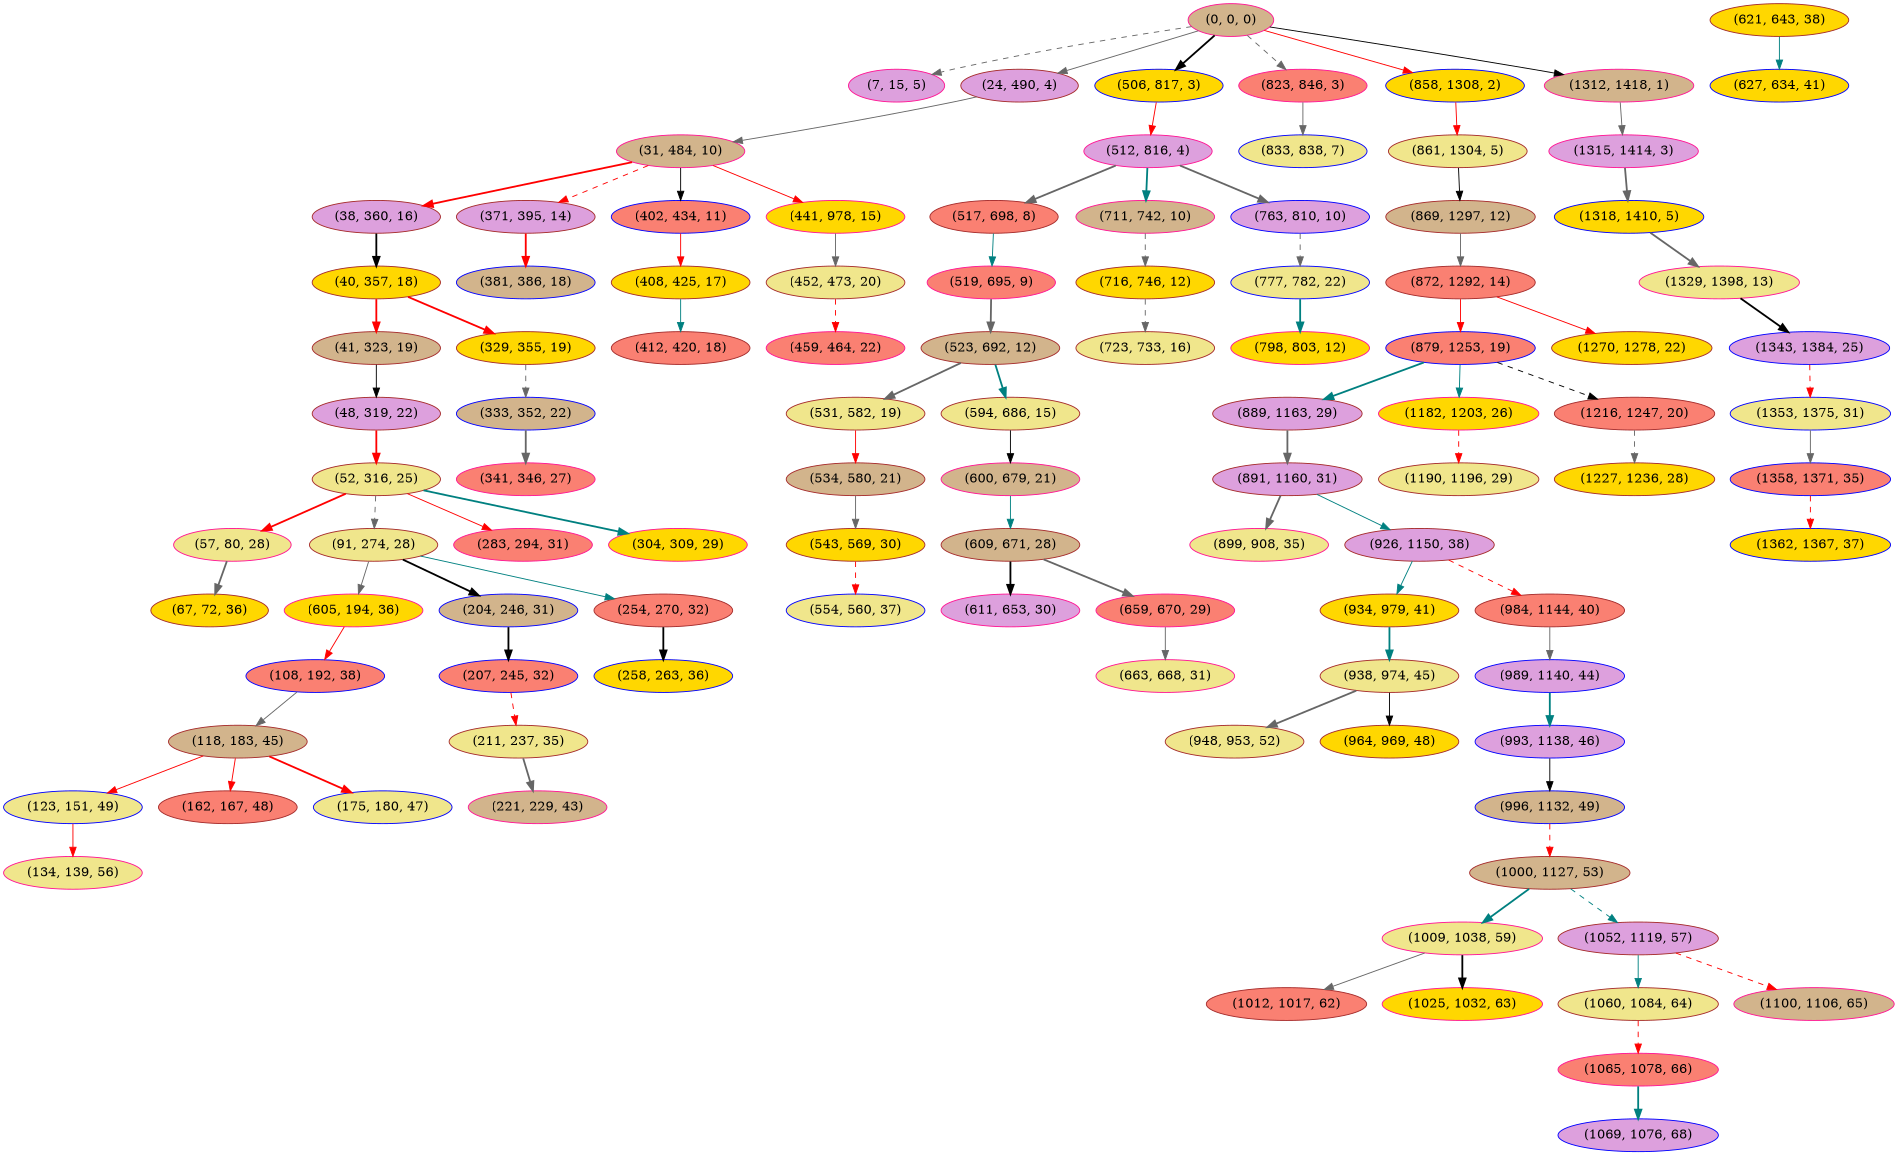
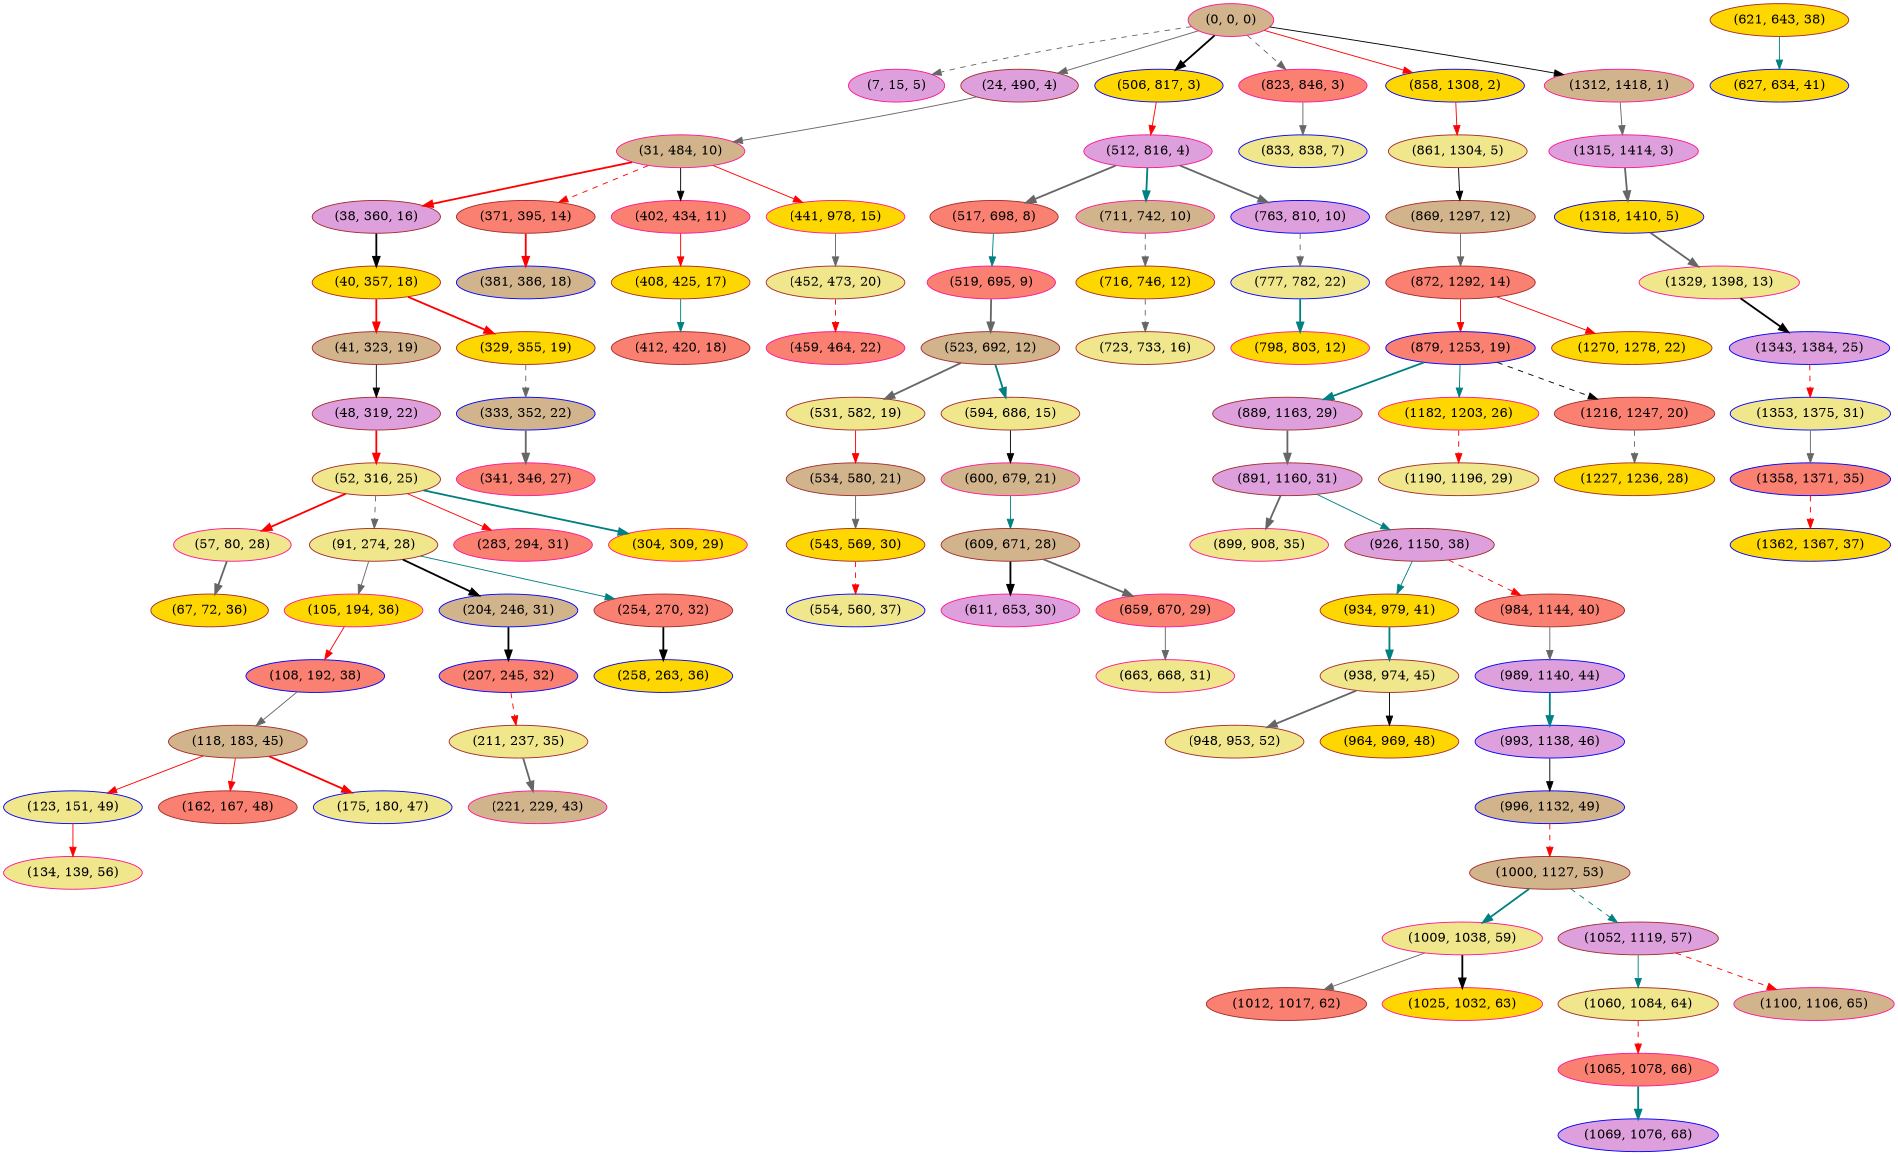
  digraph {
    node [color=brown fillcolor=khaki style=filled]
    edge [color=gray40 style=solid]
    "(0, 0, 0)" [color=deeppink fillcolor=tan]
    "(7, 15, 5)" [color=deeppink fillcolor=plum]
    "(24, 490, 4)" [fillcolor=plum]
    "(506, 817, 3)" [color=blue fillcolor=gold]
    "(823, 846, 3)" [color=deeppink fillcolor=salmon]
    "(858, 1308, 2)" [color=blue fillcolor=gold]
    "(1312, 1418, 1)" [color=deeppink fillcolor=tan]
    "(31, 484, 10)" [color=deeppink fillcolor=tan]
    "(512, 816, 4)" [color=deeppink fillcolor=plum]
    "(833, 838, 7)" [color=blue]
    "(861, 1304, 5)"
    "(1315, 1414, 3)" [color=deeppink fillcolor=plum]
    "(38, 360, 16)" [fillcolor=plum]
-   "(371, 395, 14)" [fillcolor=plum]
-   "(402, 434, 11)" [color=blue fillcolor=salmon]
+   "(371, 395, 14)" [fillcolor=salmon]
+   "(402, 434, 11)" [color=deeppink fillcolor=salmon]
    n16 [color=deeppink fillcolor=gold label="(441, 978, 15)"]
    "(40, 357, 18)" [fillcolor=gold]
    "(381, 386, 18)" [color=blue fillcolor=tan]
    "(408, 425, 17)" [fillcolor=gold]
    "(452, 473, 20)"
    "(41, 323, 19)" [fillcolor=tan]
    "(329, 355, 19)" [fillcolor=gold]
    "(48, 319, 22)" [fillcolor=plum]
    "(333, 352, 22)" [color=blue fillcolor=tan]
    "(52, 316, 25)"
    "(57, 80, 28)" [color=deeppink]
    "(91, 274, 28)"
    "(283, 294, 31)" [color=deeppink fillcolor=salmon]
    "(304, 309, 29)" [color=deeppink fillcolor=gold]
    "(67, 72, 36)" [fillcolor=gold]
-   "(105, 194, 36)" [color=deeppink fillcolor=gold label="(605, 194, 36)"]
+   "(105, 194, 36)" [color=deeppink fillcolor=gold]
    "(204, 246, 31)" [color=blue fillcolor=tan]
    "(254, 270, 32)" [fillcolor=salmon]
    "(108, 192, 38)" [color=blue fillcolor=salmon]
    "(207, 245, 32)" [color=blue fillcolor=salmon]
    "(258, 263, 36)" [color=blue fillcolor=gold]
    "(118, 183, 45)" [fillcolor=tan]
    "(123, 151, 49)" [color=blue]
    "(162, 167, 48)" [fillcolor=salmon]
    "(175, 180, 47)" [color=blue]
    "(134, 139, 56)" [color=deeppink]
    "(211, 237, 35)"
    "(221, 229, 43)" [color=deeppink fillcolor=tan]
    "(341, 346, 27)" [color=deeppink fillcolor=salmon]
    "(412, 420, 18)" [fillcolor=salmon]
    "(459, 464, 22)" [color=deeppink fillcolor=salmon]
    "(517, 698, 8)" [fillcolor=salmon]
    "(711, 742, 10)" [color=deeppink fillcolor=tan]
    "(763, 810, 10)" [color=blue fillcolor=plum]
    "(519, 695, 9)" [color=deeppink fillcolor=salmon]
    n51 [fillcolor=gold label="(716, 746, 12)"]
    "(777, 782, 22)" [color=blue]
    "(523, 692, 12)" [fillcolor=tan]
    "(531, 582, 19)"
    "(594, 686, 15)"
    "(534, 580, 21)" [fillcolor=tan]
    "(600, 679, 21)" [color=deeppink fillcolor=tan]
    "(543, 569, 30)" [fillcolor=gold]
    "(554, 560, 37)" [color=blue]
    "(609, 671, 28)" [fillcolor=tan]
    "(611, 653, 30)" [color=deeppink fillcolor=plum]
    "(659, 670, 29)" [color=deeppink fillcolor=salmon]
    "(663, 668, 31)" [color=deeppink]
    "(621, 643, 38)" [fillcolor=gold]
    "(627, 634, 41)" [color=blue fillcolor=gold]
    "(723, 733, 16)"
    "(798, 803, 12)" [color=deeppink fillcolor=gold]
    "(869, 1297, 12)" [fillcolor=tan]
    "(872, 1292, 14)" [fillcolor=salmon]
    "(879, 1253, 19)" [color=blue fillcolor=salmon]
    "(1270, 1278, 22)" [fillcolor=gold]
    "(889, 1163, 29)" [fillcolor=plum]
    "(1182, 1203, 26)" [color=deeppink fillcolor=gold]
    "(1216, 1247, 20)" [fillcolor=salmon]
    "(891, 1160, 31)" [fillcolor=plum]
    "(1190, 1196, 29)"
    "(1227, 1236, 28)" [fillcolor=gold]
    "(899, 908, 35)" [color=deeppink]
    "(926, 1150, 38)" [fillcolor=plum]
    "(934, 979, 41)" [fillcolor=gold]
    "(984, 1144, 40)" [fillcolor=salmon]
    "(938, 974, 45)"
    "(989, 1140, 44)" [color=blue fillcolor=plum]
    "(948, 953, 52)"
    "(964, 969, 48)" [fillcolor=gold]
    "(993, 1138, 46)" [color=blue fillcolor=plum]
    "(996, 1132, 49)" [color=blue fillcolor=tan]
    "(1000, 1127, 53)" [fillcolor=tan]
    "(1009, 1038, 59)" [color=deeppink]
    "(1052, 1119, 57)" [fillcolor=plum]
    "(1012, 1017, 62)" [fillcolor=salmon]
    "(1025, 1032, 63)" [color=deeppink fillcolor=gold]
    "(1060, 1084, 64)"
    "(1100, 1106, 65)" [color=deeppink fillcolor=tan]
    "(1065, 1078, 66)" [color=deeppink fillcolor=salmon]
    "(1069, 1076, 68)" [color=blue fillcolor=plum]
    "(1318, 1410, 5)" [color=blue fillcolor=gold]
    "(1329, 1398, 13)" [color=deeppink]
    "(1343, 1384, 25)" [color=blue fillcolor=plum]
    "(1353, 1375, 31)" [color=blue]
    "(1358, 1371, 35)" [color=blue fillcolor=salmon]
    "(1362, 1367, 37)" [color=blue fillcolor=gold]
    "(0, 0, 0)" -> "(7, 15, 5)" [style=dashed]
    "(0, 0, 0)" -> "(24, 490, 4)"
    "(0, 0, 0)" -> "(506, 817, 3)" [color=black style=bold]
    "(0, 0, 0)" -> "(823, 846, 3)" [style=dashed]
    "(0, 0, 0)" -> "(858, 1308, 2)" [color=red]
    "(0, 0, 0)" -> "(1312, 1418, 1)" [color=black]
    "(24, 490, 4)" -> "(31, 484, 10)"
    "(506, 817, 3)" -> "(512, 816, 4)" [color=red]
    "(823, 846, 3)" -> "(833, 838, 7)"
    "(858, 1308, 2)" -> "(861, 1304, 5)" [color=red]
    "(1312, 1418, 1)" -> "(1315, 1414, 3)"
    "(31, 484, 10)" -> "(38, 360, 16)" [color=red style=bold]
    "(31, 484, 10)" -> "(371, 395, 14)" [color=red style=dashed]
    "(31, 484, 10)" -> "(402, 434, 11)" [color=black]
    "(31, 484, 10)" -> n16 [color=red]
    "(512, 816, 4)" -> "(517, 698, 8)" [style=bold]
    "(512, 816, 4)" -> "(711, 742, 10)" [color=teal style=bold]
    "(512, 816, 4)" -> "(763, 810, 10)" [style=bold]
    "(861, 1304, 5)" -> "(869, 1297, 12)" [color=black]
    "(1315, 1414, 3)" -> "(1318, 1410, 5)" [style=bold]
    "(38, 360, 16)" -> "(40, 357, 18)" [color=black style=bold]
    "(371, 395, 14)" -> "(381, 386, 18)" [color=red style=bold]
    "(402, 434, 11)" -> "(408, 425, 17)" [color=red]
    n16 -> "(452, 473, 20)"
    "(40, 357, 18)" -> "(41, 323, 19)" [color=red style=bold]
    "(40, 357, 18)" -> "(329, 355, 19)" [color=red style=bold]
    "(408, 425, 17)" -> "(412, 420, 18)" [color=teal]
    "(452, 473, 20)" -> "(459, 464, 22)" [color=red style=dashed]
    "(41, 323, 19)" -> "(48, 319, 22)" [color=black]
    "(329, 355, 19)" -> "(333, 352, 22)" [style=dashed]
    "(48, 319, 22)" -> "(52, 316, 25)" [color=red style=bold]
    "(333, 352, 22)" -> "(341, 346, 27)" [style=bold]
    "(52, 316, 25)" -> "(57, 80, 28)" [color=red style=bold]
    "(52, 316, 25)" -> "(91, 274, 28)" [style=dashed]
    "(52, 316, 25)" -> "(283, 294, 31)" [color=red]
    "(52, 316, 25)" -> "(304, 309, 29)" [color=teal style=bold]
    "(57, 80, 28)" -> "(67, 72, 36)" [style=bold]
    "(91, 274, 28)" -> "(105, 194, 36)"
    "(91, 274, 28)" -> "(204, 246, 31)" [color=black style=bold]
    "(91, 274, 28)" -> "(254, 270, 32)" [color=teal]
    "(105, 194, 36)" -> "(108, 192, 38)" [color=red]
    "(204, 246, 31)" -> "(207, 245, 32)" [color=black style=bold]
    "(254, 270, 32)" -> "(258, 263, 36)" [color=black style=bold]
    "(108, 192, 38)" -> "(118, 183, 45)"
    "(207, 245, 32)" -> "(211, 237, 35)" [color=red style=dashed]
    "(118, 183, 45)" -> "(123, 151, 49)" [color=red]
    "(118, 183, 45)" -> "(162, 167, 48)" [color=red]
    "(118, 183, 45)" -> "(175, 180, 47)" [color=red style=bold]
    "(123, 151, 49)" -> "(134, 139, 56)" [color=red]
    "(211, 237, 35)" -> "(221, 229, 43)" [style=bold]
    "(517, 698, 8)" -> "(519, 695, 9)" [color=teal]
    "(711, 742, 10)" -> n51 [style=dashed]
    "(763, 810, 10)" -> "(777, 782, 22)" [style=dashed]
    "(519, 695, 9)" -> "(523, 692, 12)" [style=bold]
    n51 -> "(723, 733, 16)" [style=dashed]
    "(777, 782, 22)" -> "(798, 803, 12)" [color=teal style=bold]
    "(523, 692, 12)" -> "(531, 582, 19)" [style=bold]
    "(523, 692, 12)" -> "(594, 686, 15)" [color=teal style=bold]
    "(531, 582, 19)" -> "(534, 580, 21)" [color=red]
    "(594, 686, 15)" -> "(600, 679, 21)" [color=black]
    "(534, 580, 21)" -> "(543, 569, 30)"
    "(600, 679, 21)" -> "(609, 671, 28)" [color=teal]
    "(543, 569, 30)" -> "(554, 560, 37)" [color=red style=dashed]
    "(609, 671, 28)" -> "(611, 653, 30)" [color=black style=bold]
    "(609, 671, 28)" -> "(659, 670, 29)" [style=bold]
    "(659, 670, 29)" -> "(663, 668, 31)"
    "(621, 643, 38)" -> "(627, 634, 41)" [color=teal]
    "(869, 1297, 12)" -> "(872, 1292, 14)"
    "(872, 1292, 14)" -> "(879, 1253, 19)" [color=red]
    "(872, 1292, 14)" -> "(1270, 1278, 22)" [color=red]
    "(879, 1253, 19)" -> "(889, 1163, 29)" [color=teal style=bold]
    "(879, 1253, 19)" -> "(1182, 1203, 26)" [color=teal]
    "(879, 1253, 19)" -> "(1216, 1247, 20)" [color=black style=dashed]
    "(889, 1163, 29)" -> "(891, 1160, 31)" [style=bold]
    "(1182, 1203, 26)" -> "(1190, 1196, 29)" [color=red style=dashed]
    "(1216, 1247, 20)" -> "(1227, 1236, 28)" [style=dashed]
    "(891, 1160, 31)" -> "(899, 908, 35)" [style=bold]
    "(891, 1160, 31)" -> "(926, 1150, 38)" [color=teal]
    "(926, 1150, 38)" -> "(934, 979, 41)" [color=teal]
    "(926, 1150, 38)" -> "(984, 1144, 40)" [color=red style=dashed]
    "(934, 979, 41)" -> "(938, 974, 45)" [color=teal style=bold]
    "(984, 1144, 40)" -> "(989, 1140, 44)"
    "(938, 974, 45)" -> "(948, 953, 52)" [style=bold]
    "(938, 974, 45)" -> "(964, 969, 48)" [color=black]
    "(989, 1140, 44)" -> "(993, 1138, 46)" [color=teal style=bold]
    "(993, 1138, 46)" -> "(996, 1132, 49)" [color=black]
    "(996, 1132, 49)" -> "(1000, 1127, 53)" [color=red style=dashed]
    "(1000, 1127, 53)" -> "(1009, 1038, 59)" [color=teal style=bold]
    "(1000, 1127, 53)" -> "(1052, 1119, 57)" [color=teal style=dashed]
    "(1009, 1038, 59)" -> "(1012, 1017, 62)"
    "(1009, 1038, 59)" -> "(1025, 1032, 63)" [color=black style=bold]
    "(1052, 1119, 57)" -> "(1060, 1084, 64)" [color=teal]
    "(1052, 1119, 57)" -> "(1100, 1106, 65)" [color=red style=dashed]
    "(1060, 1084, 64)" -> "(1065, 1078, 66)" [color=red style=dashed]
    "(1065, 1078, 66)" -> "(1069, 1076, 68)" [color=teal style=bold]
    "(1318, 1410, 5)" -> "(1329, 1398, 13)" [style=bold]
    "(1329, 1398, 13)" -> "(1343, 1384, 25)" [color=black style=bold]
    "(1343, 1384, 25)" -> "(1353, 1375, 31)" [color=red style=dashed]
    "(1353, 1375, 31)" -> "(1358, 1371, 35)"
    "(1358, 1371, 35)" -> "(1362, 1367, 37)" [color=red style=dashed]
  }
